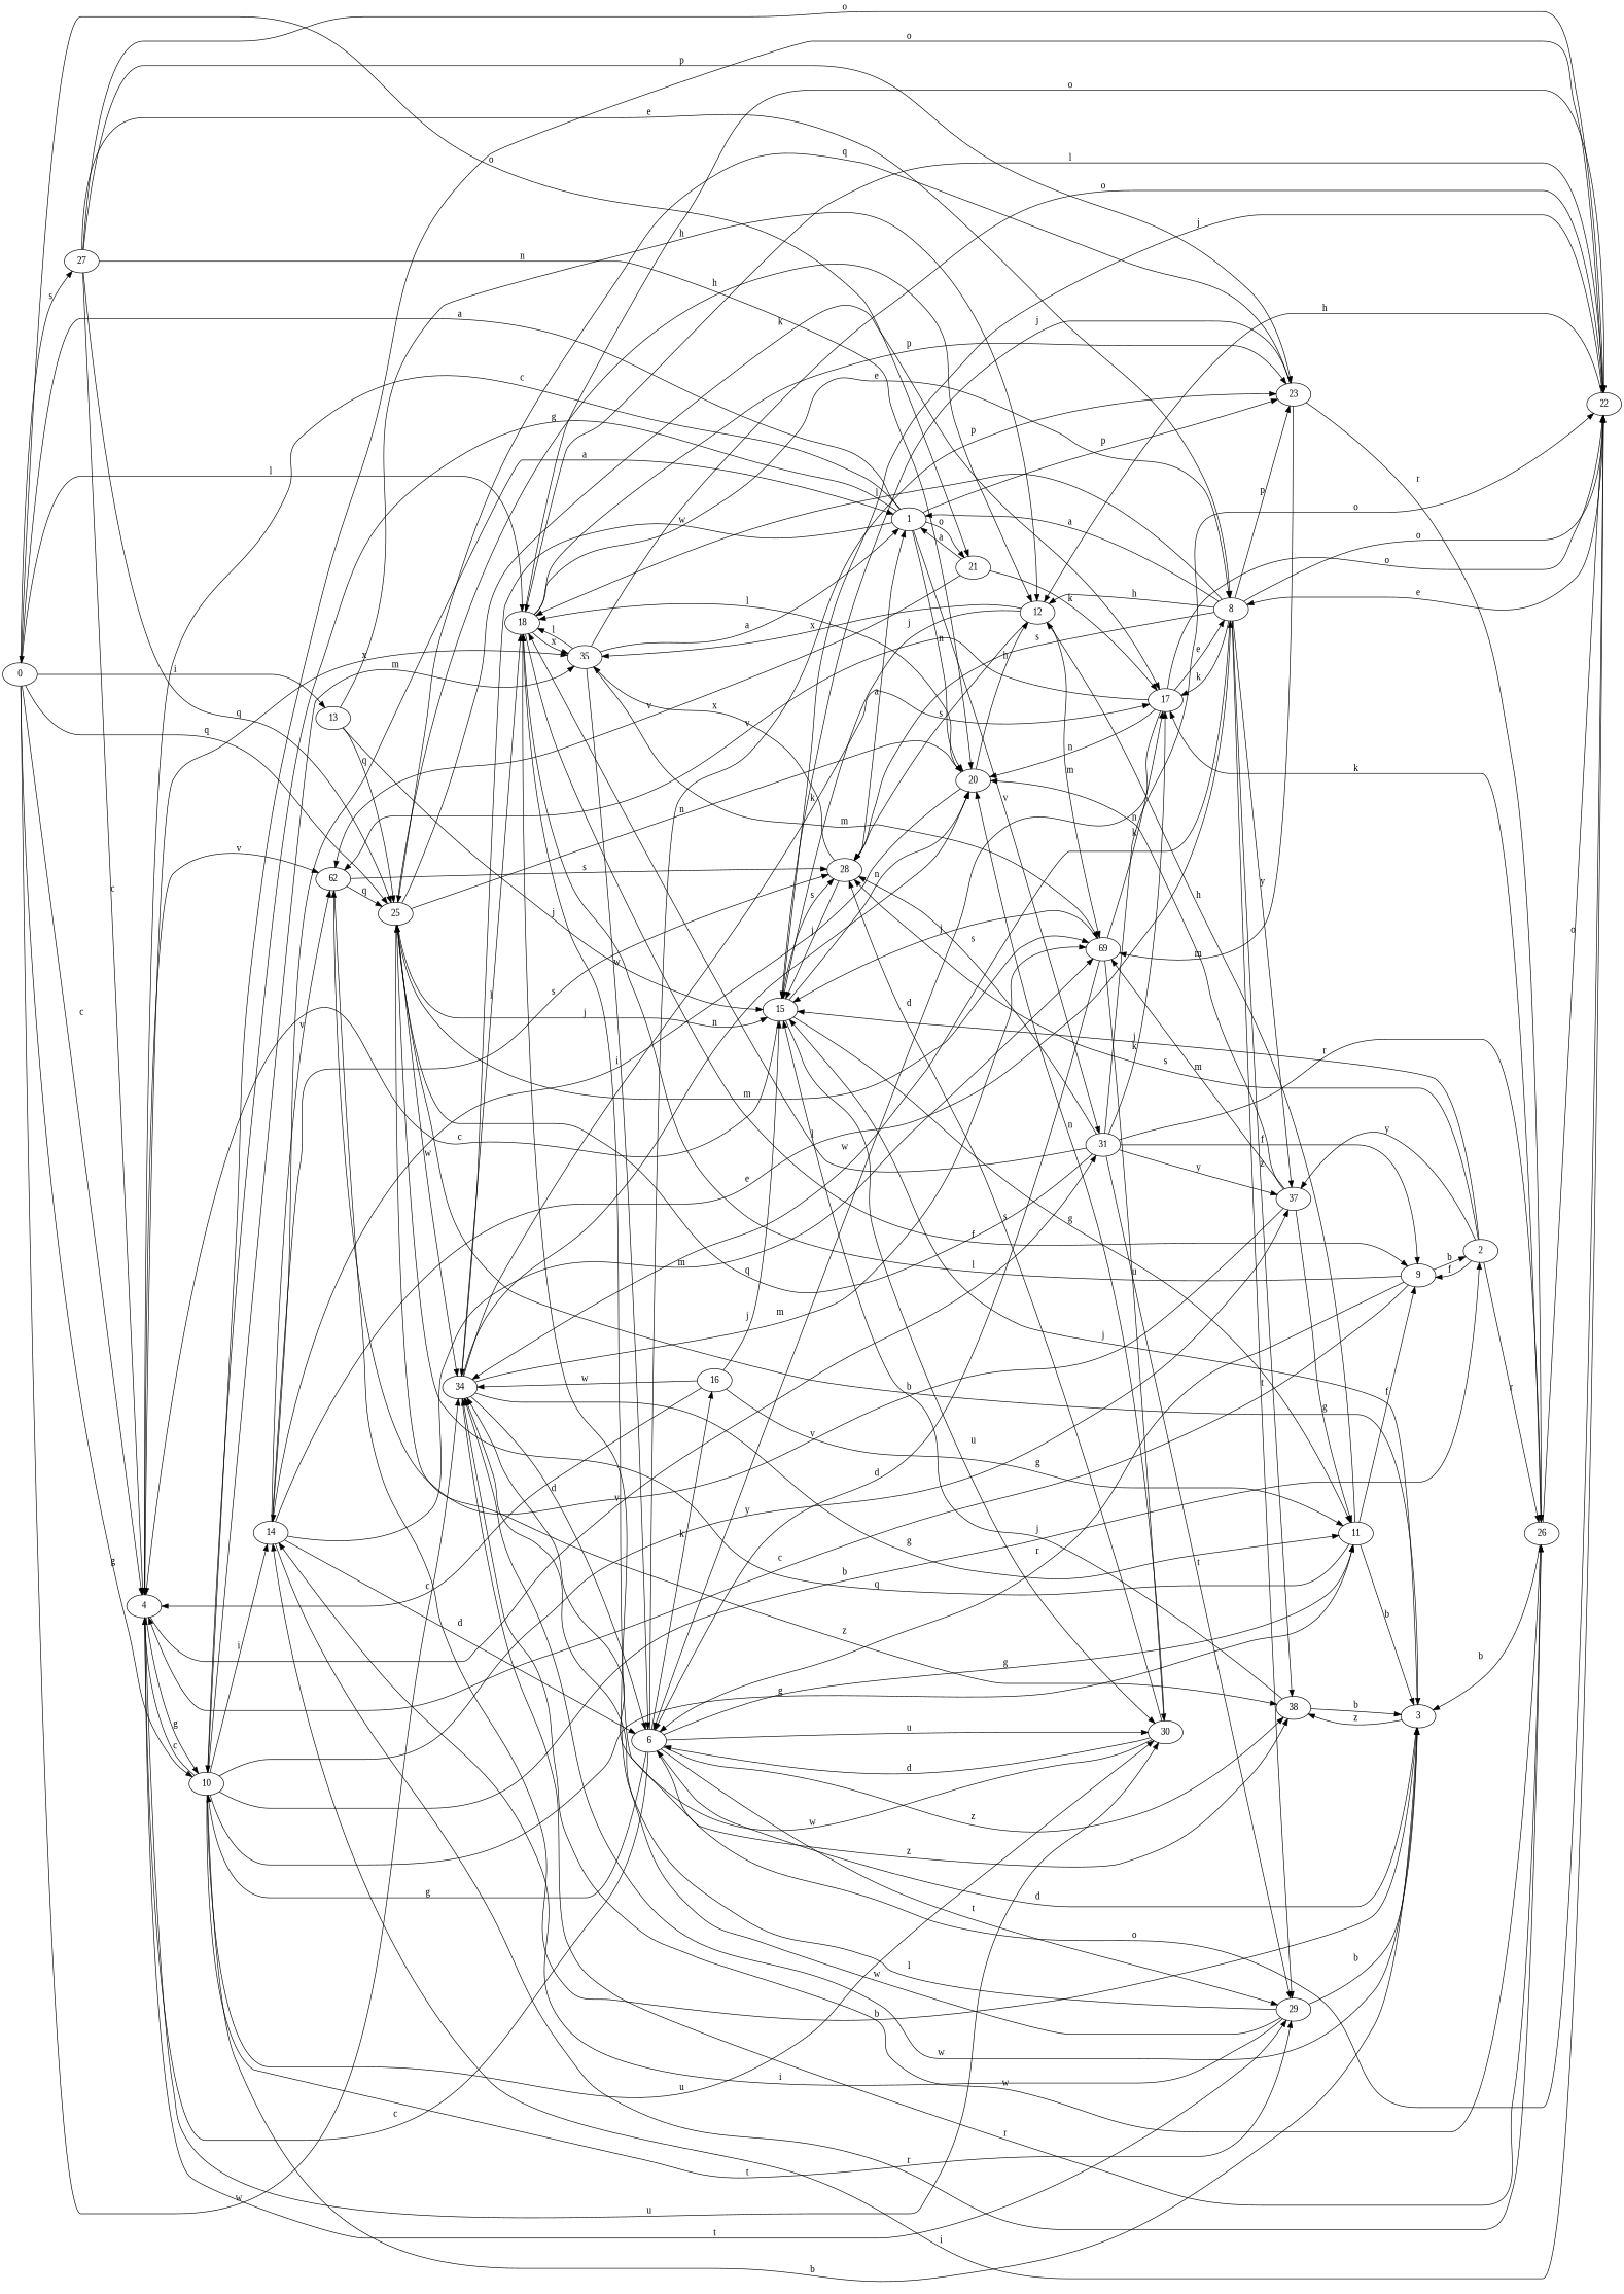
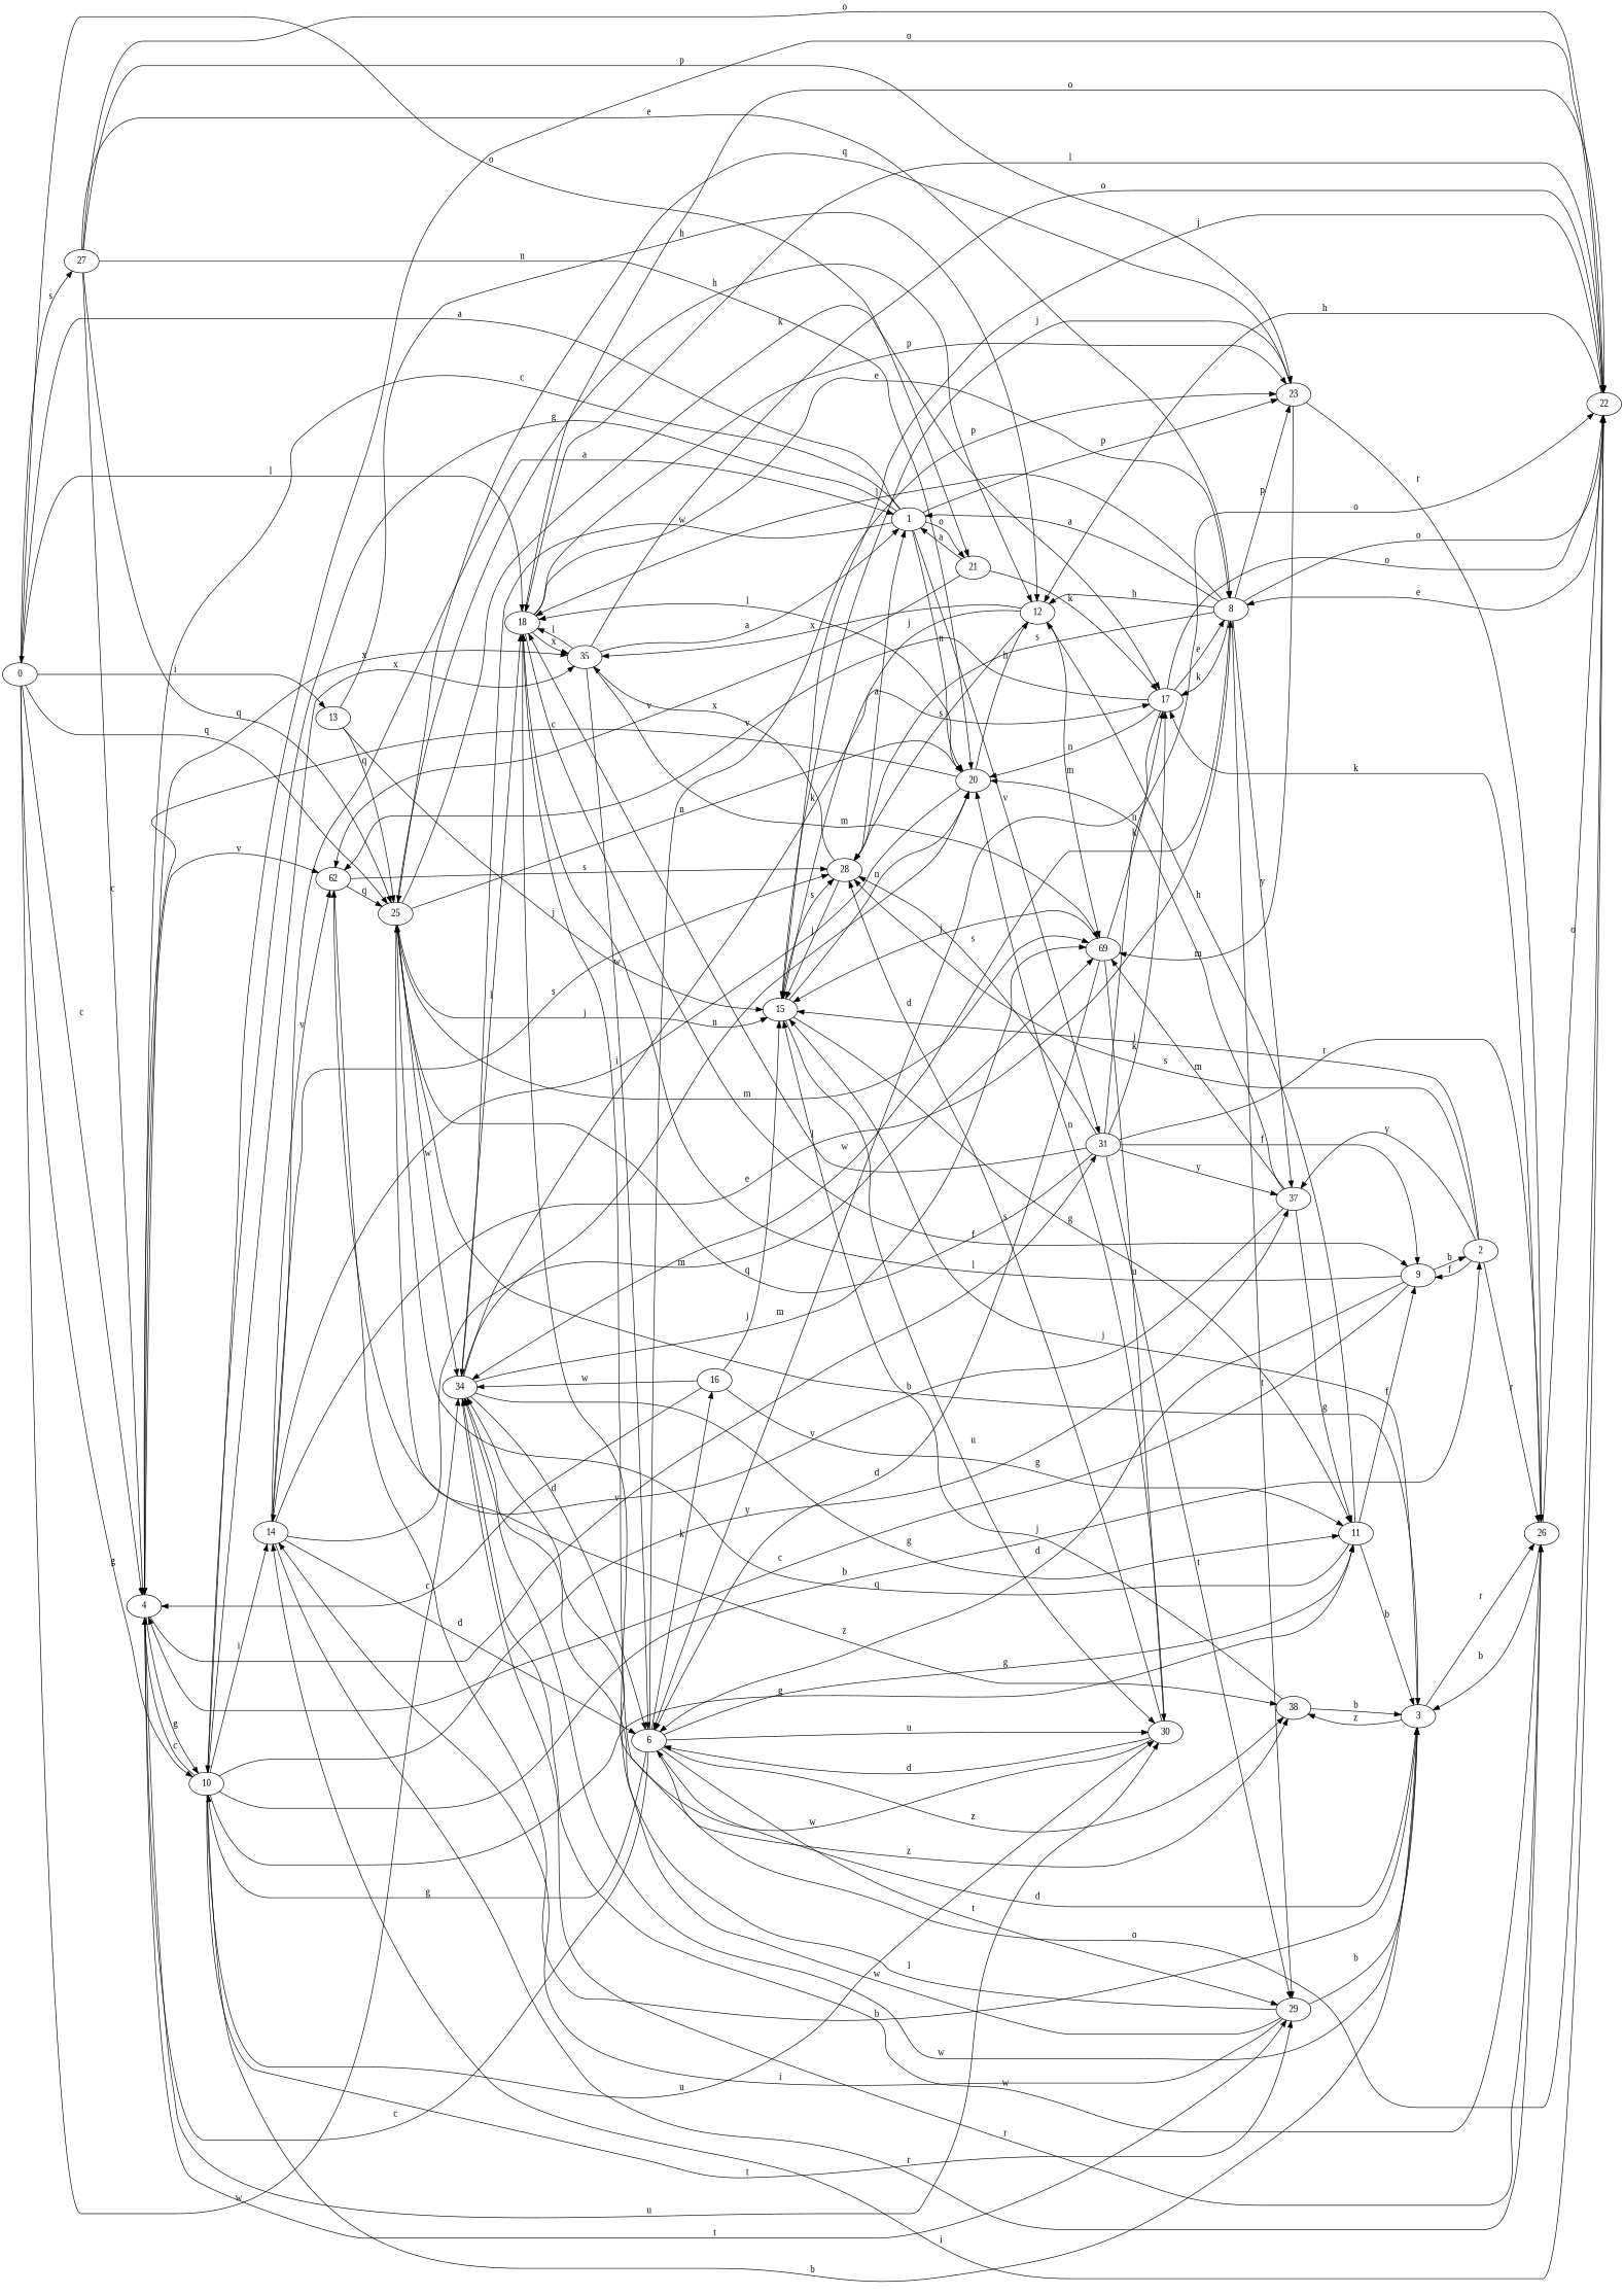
  strict digraph {
    fontname="Liberation Serif"
    rankdir=LR
    node [fontname="Liberation Serif"]
    edge [fontname="Liberation Serif"]
    0
    4
    10
    13
    18
    21
    25
    27
    34
    31
    29
    30
    n13 [label=62]
    35
    2
    37
    3
    11
    22
    14
    15
    12
    23
    9
    38
    8
    1
    17
    20
    n30 [label=69]
    26
    6
    28
    16
    0 -> 4 [label=c]
    0 -> 10 [label=g]
    0 -> 13 [label=i]
    0 -> 18 [label=l]
    0 -> 21 [label=o]
    0 -> 25 [label=q]
    0 -> 27 [label=s]
    0 -> 34 [label=w]
    4 -> 10 [label=g]
    4 -> 31 [label=v]
    4 -> 29 [label=t]
    4 -> 30 [label=u]
    4 -> n13 [label=v]
    4 -> 35 [label=x]
    10 -> 4 [label=c]
    10 -> 29 [label=t]
    10 -> 30 [label=u]
-   10 -> 35 [label=m]
+   10 -> 35 [label=x]
    10 -> 2 [label=b]
    10 -> 37 [label=y]
    10 -> 3 [label=b]
    10 -> 11 [label=g]
    10 -> 22 [label=o]
    10 -> 14 [label=i]
    13 -> 25 [label=q]
    13 -> 15 [label=j]
    13 -> 12 [label=h]
    18 -> 35 [label=x]
    18 -> 22 [label=o]
    18 -> 23 [label=p]
    18 -> 9 [label=f]
    18 -> 38 [label=z]
    18 -> 8 [label=e]
    21 -> n13 [label=v]
    21 -> 1 [label=a]
    21 -> 17 [label=k]
    25 -> 34 [label=w]
    25 -> 3 [label=b]
    25 -> 15 [label=j]
    25 -> 12 [label=h]
    25 -> 38 [label=z]
    25 -> 17 [label=k]
    25 -> 20 [label=n]
    25 -> n30 [label=m]
    27 -> 4 [label=c]
    27 -> 25 [label=q]
    27 -> 22 [label=o]
    27 -> 23 [label=p]
    27 -> 8 [label=e]
    27 -> 20 [label=n]
    34 -> 18 [label=l]
    34 -> 11 [label=g]
    34 -> 17 [label=k]
    34 -> 20 [label=n]
    34 -> n30 [label=m]
    34 -> 26 [label=r]
    34 -> 6 [label=d]
    31 -> 18 [label=l]
    31 -> 25 [label=q]
    31 -> 29 [label=t]
    31 -> 37 [label=y]
    31 -> 22 [label=o]
    31 -> 9 [label=f]
    31 -> 17 [label=k]
    31 -> 26 [label=r]
    31 -> 28 [label=s]
    29 -> 18 [label=l]
    29 -> 34 [label=w]
    29 -> 3 [label=b]
    29 -> 14 [label=i]
    30 -> 34 [label=w]
    30 -> 20 [label=n]
    30 -> 6 [label=d]
    30 -> 28 [label=s]
    n13 -> 25 [label=q]
    n13 -> 3 [label=b]
    n13 -> 28 [label=s]
    35 -> 18 [label=l]
    35 -> 22 [label=o]
    35 -> 1 [label=a]
    35 -> n30 [label=m]
    35 -> 6 [label=w]
    2 -> 37 [label=y]
    2 -> 15 [label=j]
    2 -> 9 [label=f]
    2 -> 26 [label=r]
    2 -> 28 [label=s]
    37 -> n13 [label=v]
    37 -> 11 [label=g]
    37 -> 20 [label=n]
    37 -> n30 [label=m]
    3 -> 34 [label=w]
    3 -> 15 [label=j]
    3 -> 38 [label=z]
+   3 -> 26 [label=r]
    3 -> 6 [label=d]
    11 -> 25 [label=q]
    11 -> 3 [label=b]
    11 -> 12 [label=h]
    11 -> 9 [label=f]
    22 -> 18 [label=l]
    22 -> 14 [label=i]
    22 -> 15 [label=j]
    22 -> 12 [label=h]
    22 -> 8 [label=e]
    14 -> n13 [label=v]
    14 -> 8 [label=e]
    14 -> 1 [label=a]
    14 -> n30 [label=m]
    14 -> 26 [label=r]
    14 -> 6 [label=d]
    14 -> 28 [label=s]
-   15 -> 4 [label=c]
+   20 -> 4 [label=c]
    15 -> 30 [label=u]
    15 -> 11 [label=g]
    15 -> 20 [label=n]
    15 -> 28 [label=s]
    12 -> 35 [label=x]
    12 -> 15 [label=j]
    12 -> n30 [label=m]
    12 -> 28 [label=s]
    23 -> 25 [label=q]
    23 -> 15 [label=j]
    23 -> n30 [label=m]
    23 -> 26 [label=r]
    9 -> 4 [label=c]
    9 -> 18 [label=l]
    9 -> 2 [label=b]
-   9 -> 6 [label=r]
+   9 -> 6 [label=d]
    38 -> 3 [label=b]
    38 -> 15 [label=j]
    8 -> 18 [label=l]
    8 -> 34 [label=w]
    8 -> 29 [label=t]
    8 -> 37 [label=y]
    8 -> 22 [label=o]
    8 -> 12 [label=h]
    8 -> 23 [label=p]
-   8 -> 38 [label=z]
    8 -> 1 [label=a]
    8 -> 17 [label=k]
    8 -> 28 [label=s]
    1 -> 0 [label=a]
    1 -> 4 [label=c]
    1 -> 10 [label=g]
    1 -> 21 [label=o]
    1 -> 34 [label=w]
    1 -> 31 [label=v]
    1 -> 23 [label=p]
    1 -> 20 [label=n]
    17 -> n13 [label=v]
    17 -> 22 [label=o]
    17 -> 8 [label=e]
    17 -> 20 [label=n]
    17 -> 6 [label=d]
    20 -> 18 [label=l]
    20 -> 14 [label=i]
    20 -> 12 [label=h]
    n30 -> 30 [label=u]
    n30 -> 15 [label=j]
    n30 -> 17 [label=k]
    n30 -> 6 [label=d]
    26 -> 34 [label=w]
    26 -> 3 [label=b]
    26 -> 22 [label=o]
    26 -> 17 [label=k]
    6 -> 4 [label=c]
    6 -> 10 [label=g]
    6 -> 29 [label=t]
    6 -> 30 [label=u]
    6 -> 11 [label=g]
    6 -> 22 [label=o]
    6 -> 23 [label=p]
    6 -> 38 [label=z]
    6 -> 16 [label=k]
    28 -> 35 [label=x]
    28 -> 15 [label=j]
    28 -> 1 [label=a]
    16 -> 4 [label=c]
    16 -> 34 [label=w]
    16 -> 11 [label=g]
    16 -> 15 [label=j]
  }
